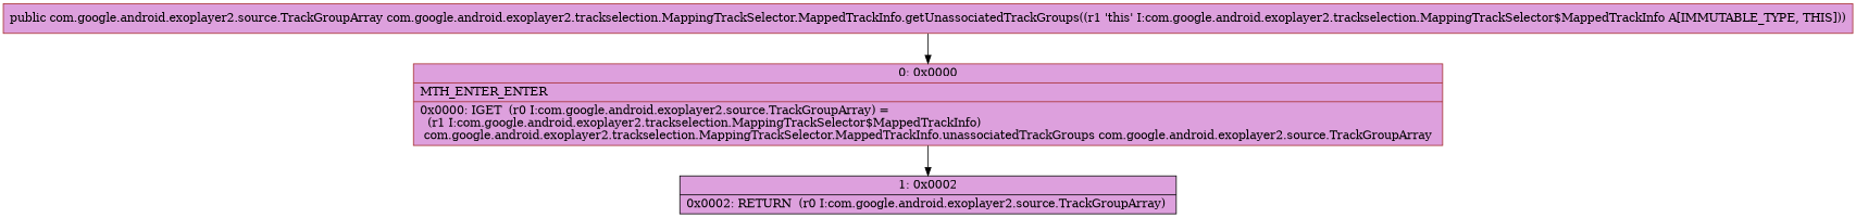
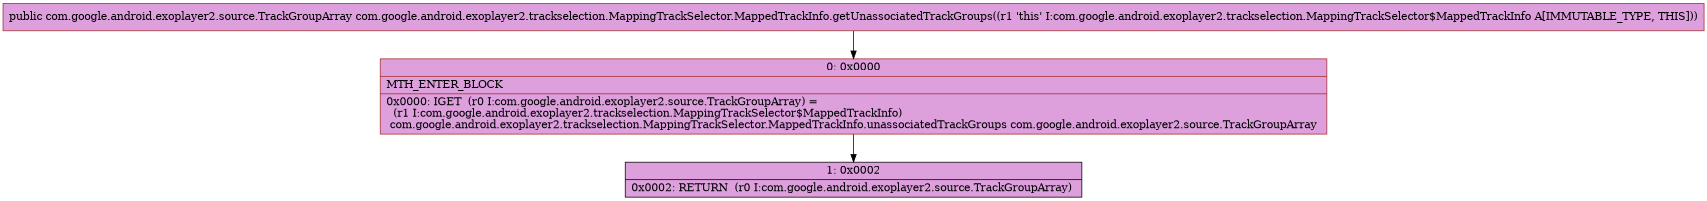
  digraph {
    node [shape=record style=filled fillcolor=plum color=brown]
-   n1 [label="{0\:\ 0x0000|MTH_ENTER_ENTER\l|0x0000: IGET  (r0 I:com.google.android.exoplayer2.source.TrackGroupArray) = \l  (r1 I:com.google.android.exoplayer2.trackselection.MappingTrackSelector$MappedTrackInfo)\l com.google.android.exoplayer2.trackselection.MappingTrackSelector.MappedTrackInfo.unassociatedTrackGroups com.google.android.exoplayer2.source.TrackGroupArray \l}"]
+   n1 [label="{0\:\ 0x0000|MTH_ENTER_BLOCK\l|0x0000: IGET  (r0 I:com.google.android.exoplayer2.source.TrackGroupArray) = \l  (r1 I:com.google.android.exoplayer2.trackselection.MappingTrackSelector$MappedTrackInfo)\l com.google.android.exoplayer2.trackselection.MappingTrackSelector.MappedTrackInfo.unassociatedTrackGroups com.google.android.exoplayer2.source.TrackGroupArray \l}"]
    n2 [label="{1\:\ 0x0002|0x0002: RETURN  (r0 I:com.google.android.exoplayer2.source.TrackGroupArray) \l}" color=black]
    n3 [label="{public com.google.android.exoplayer2.source.TrackGroupArray com.google.android.exoplayer2.trackselection.MappingTrackSelector.MappedTrackInfo.getUnassociatedTrackGroups((r1 'this' I:com.google.android.exoplayer2.trackselection.MappingTrackSelector$MappedTrackInfo A[IMMUTABLE_TYPE, THIS])) }"]
    n1 -> n2
    n3 -> n1
  }
